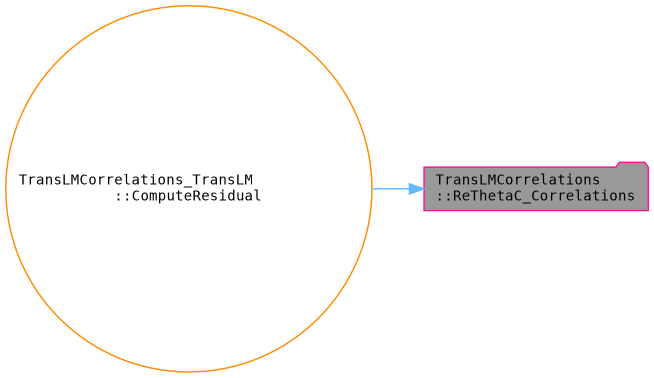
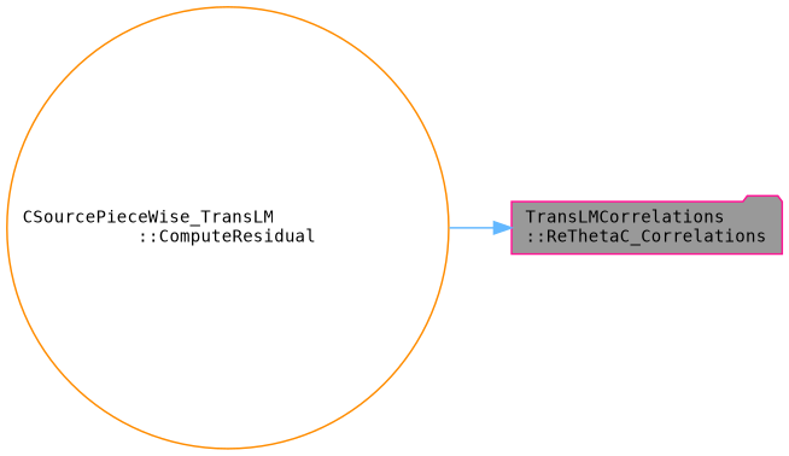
  digraph {
    rankdir=RL
    fontname="DejaVu Sans Mono"
    node [fontname="DejaVu Sans Mono" fontsize=10 style=filled]
    n1 [color=deeppink fillcolor=grey60 fontcolor=black height=0.2 label="TransLMCorrelations\l::ReThetaC_Correlations" shape=folder width=0.4]
-   n2 [color=darkorange fillcolor=white height=0.2 label="TransLMCorrelations_TransLM\l::ComputeResidual" shape=circle width=0.4]
+   n2 [color=darkorange fillcolor=white height=0.2 label="CSourcePieceWise_TransLM\l::ComputeResidual" shape=circle width=0.4]
    n1 -> n2 [color=steelblue1 dir=back fontname="DejaVu Sans Mono" fontsize=10 labelfontname=Helvetica labelfontsize=10 style=solid]
  }
